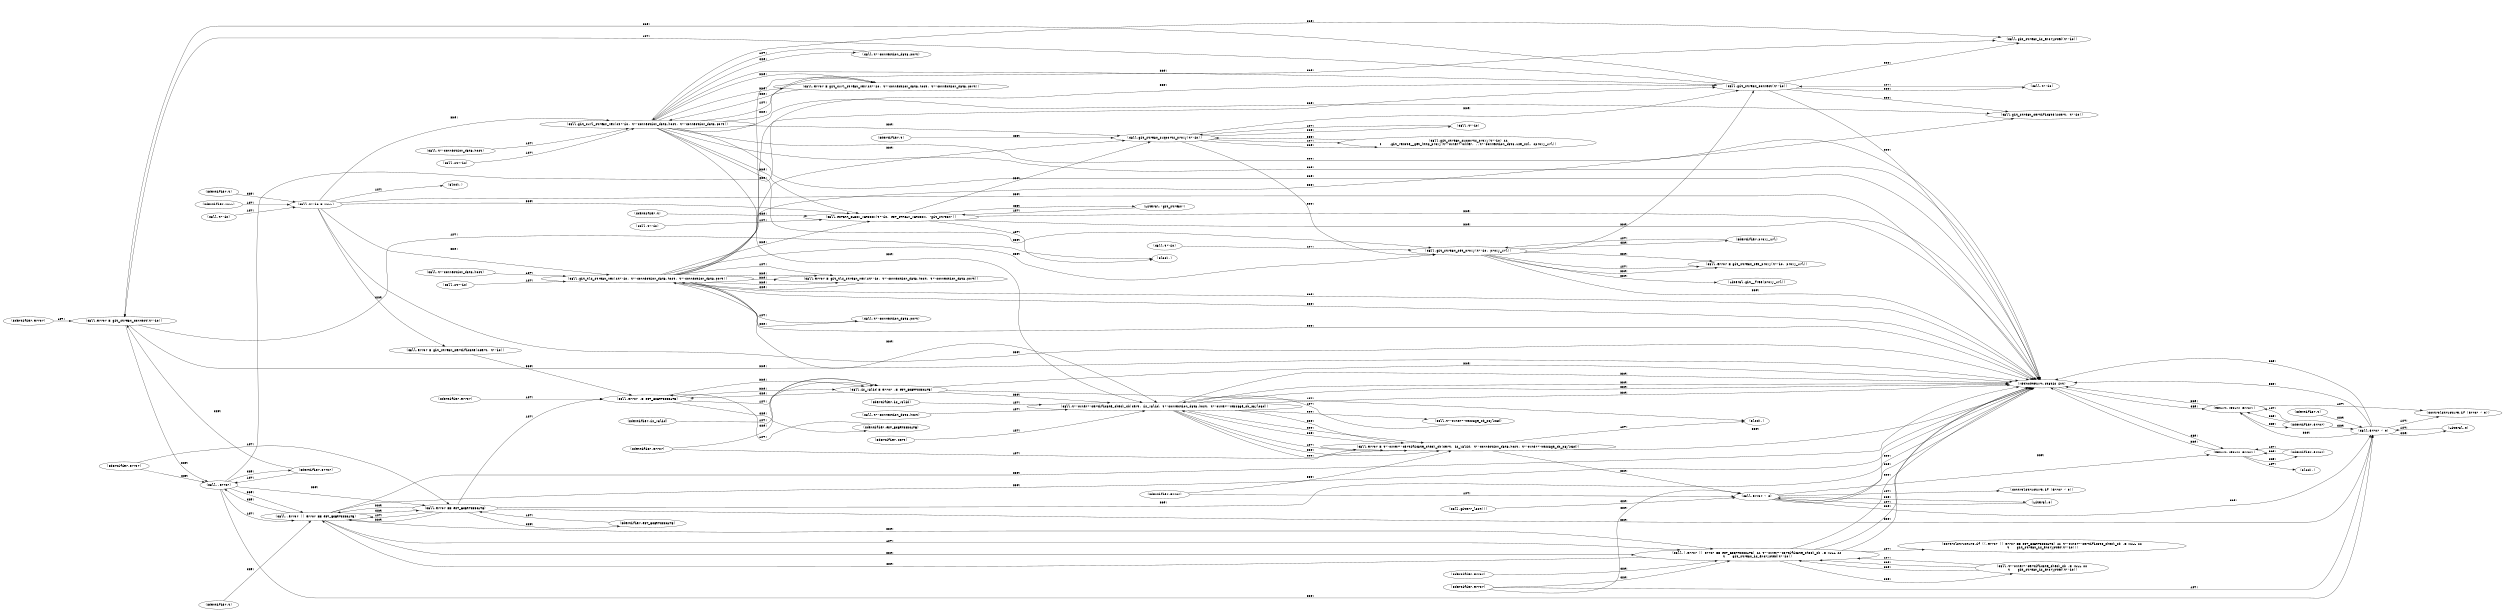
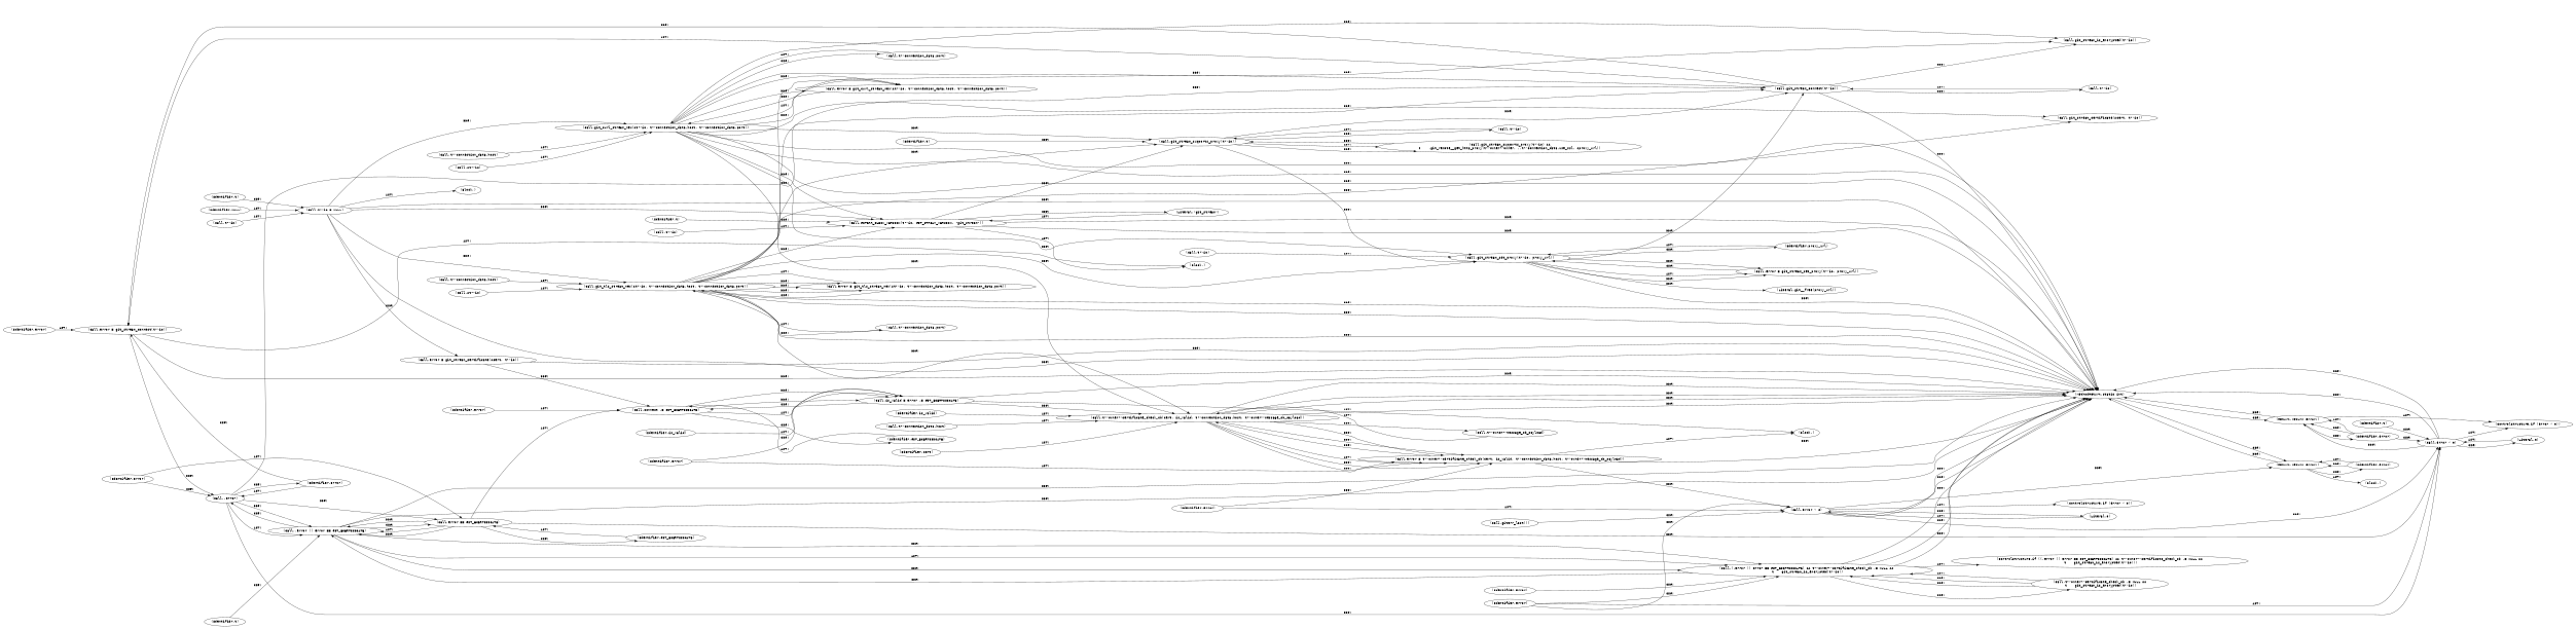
  digraph {
    fontname="DejaVu Sans Mono"
    rankdir=LR
    node [fontname="DejaVu Sans Mono"]
    edge [fontname="DejaVu Sans Mono"]
    n1 [label="(Call,error = git_stream_connect(t->io))"]
    n2 [label="(Call,!error)"]
    n3 [label="(MethodReturn,static int)"]
    n4 [label="(Block,)"]
    n5 [label="(Call,git_stream_connect(t->io))"]
    n6 [label="(Call,git_stream_certificate(&cert, t->io))"]
    n7 [label="(Call,t->io)"]
    n8 [label="(Call,git_stream_is_encrypted(t->io))"]
    n9 [label="(Call,!error || error == GIT_ECERTIFICATE)"]
    n10 [label="(Call,error == GIT_ECERTIFICATE)"]
    n11 [label="(Call,error < 0)"]
    n12 [label="(Identifier,error)"]
    n13 [label="(Return,return error;)"]
    n14 [label="(Return,return error;)"]
    n15 [label="(Call,git_stream_set_proxy(t->io, proxy_url))"]
    n16 [label="(Call,error = git_stream_set_proxy(t->io, proxy_url))"]
    n17 [label="(Literal,git__free(proxy_url))"]
    n18 [label="(Identifier,proxy_url)"]
    n19 [label="(Call,git_tls_stream_new(&t->io, t->connection_data.host, t->connection_data.port))"]
    n20 [label="(Call,git_stream_supports_proxy(t->io))"]
    n21 [label="(Call,GITERR_CHECK_VERSION(t->io, GIT_STREAM_VERSION, \"git_stream\"))"]
    n22 [label="(Call,t->owner->certificate_check_cb(cert, is_valid, t->connection_data.host, t->owner->message_cb_payload))"]
    n23 [label="(Call,t->connection_data.port)"]
    n24 [label="(Call,error = git_tls_stream_new(&t->io, t->connection_data.host, t->connection_data.port))"]
    n25 [label="(Call,t->io)"]
    n26 [label="(Call,git_stream_supports_proxy(t->io) &&\n\t    !git_remote__get_http_proxy(t->owner->owner, !!t->connection_data.use_ssl, &proxy_url))"]
    n27 [label="(Literal,\"git_stream\")"]
    n28 [label="(Call,error = t->owner->certificate_check_cb(cert, is_valid, t->connection_data.host, t->owner->message_cb_payload))"]
    n29 [label="(Call,t->owner->message_cb_payload)"]
    n30 [label="(Call,t->io = NULL)"]
    n31 [label="(Call,git_curl_stream_new(&t->io, t->connection_data.host, t->connection_data.port))"]
    n32 [label="(Block,)"]
    n33 [label="(Call,error = git_stream_certificate(&cert, t->io))"]
    n34 [label="(Call,error = git_curl_stream_new(&t->io, t->connection_data.host, t->connection_data.port))"]
    n35 [label="(Call,t->connection_data.port)"]
    n36 [label="(Identifier,NULL)"]
    n37 [label="(Call,(!error || error == GIT_ECERTIFICATE) && t->owner->certificate_check_cb != NULL &&\n \t    git_stream_is_encrypted(t->io))"]
-   n38 [label="(Call,error != GIT_ECERTIFICATE)"]
+   n38 [label="(Call,connect != GIT_ECERTIFICATE)"]
    n39 [label="(Identifier,GIT_ECERTIFICATE)"]
    n40 [label="(Literal,0)"]
    n41 [label="(ControlStructure,if (error < 0))"]
    n42 [label="(ControlStructure,if ((!error || error == GIT_ECERTIFICATE) && t->owner->certificate_check_cb != NULL &&\n \t    git_stream_is_encrypted(t->io)))"]
    n43 [label="(Call,t->owner->certificate_check_cb != NULL &&\n \t    git_stream_is_encrypted(t->io))"]
    n44 [label="(Call,is_valid = error != GIT_ECERTIFICATE)"]
    n45 [label="(Identifier,GIT_ECERTIFICATE)"]
    n46 [label="(Block,)"]
    n47 [label="(Call,error < 0)"]
    n48 [label="(ControlStructure,if (error < 0))"]
    n49 [label="(Literal,0)"]
    n50 [label="(Block,)"]
    n51 [label="(Identifier,error)"]
    n52 [label="(Identifier,error)"]
    n53 [label="(Call,t->connection_data.host)"]
    n54 [label="(Identifier,error)"]
    n55 [label="(Identifier,error)"]
    n56 [label="(Identifier,t)"]
    n57 [label="(Identifier,error)"]
    n58 [label="(Identifier,error)"]
    n59 [label="(Identifier,t)"]
    n60 [label="(Identifier,error)"]
    n61 [label="(Identifier,error)"]
    n62 [label="(Call,t->connection_data.host)"]
    n63 [label="(Identifier,cert)"]
    n64 [label="(Identifier,t)"]
    n65 [label="(Call,t->io)"]
    n66 [label="(Identifier,is_valid)"]
    n67 [label="(Call,t->io)"]
    n68 [label="(Identifier,t)"]
    n69 [label="(Identifier,is_valid)"]
    n70 [label="(Call,t->io)"]
    n71 [label="(Call,t->connection_data.host)"]
    n72 [label="(Call,giterr_last())"]
    n73 [label="(Identifier,error)"]
    n74 [label="(Call,&t->io)"]
    n75 [label="(Identifier,t)"]
    n76 [label="(Call,&t->io)"]
    n1 -> n2 [label="DDG: "]
    n1 -> n3 [label="DDG: "]
    n1 -> n4 [label="AST: "]
    n2 -> n5 [label="CFG: "]
    n2 -> n9 [label="AST: "]
    n2 -> n9 [label="DDG: "]
    n2 -> n10 [label="DDG: "]
    n2 -> n11 [label="DDG: "]
    n2 -> n12 [label="CFG: "]
    n3 -> n13 [label="CFG: "]
    n3 -> n14 [label="CFG: "]
    n5 -> n1 [label="AST: "]
    n5 -> n1 [label="DDG: "]
    n5 -> n3 [label="DDG: "]
-   n5 -> n6 [label="DDG: "]
    n5 -> n7 [label="CFG: "]
    n5 -> n8 [label="DDG: "]
    n7 -> n5 [label="AST: "]
    n9 -> n2 [label="CFG: "]
    n9 -> n3 [label="DDG: "]
    n9 -> n3 [label="DDG: "]
    n9 -> n10 [label="CFG: "]
    n9 -> n37 [label="AST: "]
    n9 -> n37 [label="DDG: "]
    n9 -> n37 [label="DDG: "]
-   n10 -> n3 [label="DDG: "]
+   n33 -> n3 [label="DDG: "]
    n10 -> n9 [label="AST: "]
    n10 -> n9 [label="DDG: "]
    n10 -> n9 [label="DDG: "]
    n10 -> n11 [label="DDG: "]
    n10 -> n38 [label="AST: "]
    n10 -> n39 [label="CFG: "]
    n11 -> n3 [label="DDG: "]
    n11 -> n3 [label="DDG: "]
    n11 -> n14 [label="DDG: "]
    n11 -> n40 [label="CFG: "]
    n11 -> n41 [label="AST: "]
    n12 -> n1 [label="CFG: "]
    n12 -> n2 [label="AST: "]
    n13 -> n3 [label="DDG: "]
    n13 -> n50 [label="AST: "]
    n13 -> n51 [label="CFG: "]
    n14 -> n3 [label="DDG: "]
    n14 -> n41 [label="AST: "]
    n14 -> n52 [label="CFG: "]
    n15 -> n3 [label="DDG: "]
    n15 -> n5 [label="DDG: "]
    n15 -> n16 [label="AST: "]
    n15 -> n16 [label="DDG: "]
    n15 -> n16 [label="DDG: "]
    n15 -> n17 [label="DDG: "]
    n15 -> n18 [label="CFG: "]
+   n16 -> n15 [label="CFG: "]
    n18 -> n15 [label="AST: "]
    n19 -> n3 [label="DDG: "]
    n19 -> n3 [label="DDG: "]
    n19 -> n3 [label="DDG: "]
    n19 -> n5 [label="DDG: "]
    n19 -> n6 [label="DDG: "]
    n19 -> n8 [label="DDG: "]
    n19 -> n15 [label="DDG: "]
    n19 -> n20 [label="DDG: "]
    n19 -> n21 [label="DDG: "]
    n19 -> n22 [label="DDG: "]
    n19 -> n23 [label="CFG: "]
    n19 -> n24 [label="AST: "]
    n19 -> n24 [label="DDG: "]
    n19 -> n24 [label="DDG: "]
    n19 -> n24 [label="DDG: "]
    n20 -> n5 [label="DDG: "]
    n20 -> n15 [label="DDG: "]
    n20 -> n25 [label="CFG: "]
    n20 -> n26 [label="AST: "]
    n20 -> n26 [label="DDG: "]
    n21 -> n3 [label="DDG: "]
    n21 -> n3 [label="DDG: "]
    n21 -> n4 [label="AST: "]
    n21 -> n20 [label="DDG: "]
    n21 -> n27 [label="CFG: "]
    n22 -> n3 [label="DDG: "]
    n22 -> n3 [label="DDG: "]
    n22 -> n3 [label="DDG: "]
    n22 -> n3 [label="DDG: "]
    n22 -> n28 [label="AST: "]
    n22 -> n28 [label="DDG: "]
    n22 -> n28 [label="DDG: "]
    n22 -> n28 [label="DDG: "]
    n22 -> n28 [label="DDG: "]
    n22 -> n29 [label="CFG: "]
    n23 -> n19 [label="AST: "]
    n24 -> n19 [label="CFG: "]
    n25 -> n20 [label="AST: "]
    n26 -> n20 [label="CFG: "]
    n27 -> n21 [label="AST: "]
    n28 -> n3 [label="DDG: "]
    n28 -> n22 [label="CFG: "]
    n28 -> n46 [label="AST: "]
    n28 -> n47 [label="DDG: "]
    n29 -> n22 [label="AST: "]
    n30 -> n3 [label="DDG: "]
    n30 -> n3 [label="DDG: "]
    n30 -> n19 [label="DDG: "]
    n30 -> n21 [label="DDG: "]
    n30 -> n31 [label="DDG: "]
    n30 -> n32 [label="AST: "]
    n30 -> n33 [label="CFG: "]
    n31 -> n3 [label="DDG: "]
    n31 -> n3 [label="DDG: "]
    n31 -> n3 [label="DDG: "]
    n31 -> n5 [label="DDG: "]
    n31 -> n6 [label="DDG: "]
    n31 -> n8 [label="DDG: "]
    n31 -> n15 [label="DDG: "]
    n31 -> n20 [label="DDG: "]
    n31 -> n21 [label="DDG: "]
    n31 -> n22 [label="DDG: "]
    n31 -> n34 [label="AST: "]
    n31 -> n34 [label="DDG: "]
    n31 -> n34 [label="DDG: "]
    n31 -> n34 [label="DDG: "]
    n31 -> n35 [label="CFG: "]
    n33 -> n38 [label="DDG: "]
    n34 -> n31 [label="CFG: "]
    n35 -> n31 [label="AST: "]
    n36 -> n30 [label="AST: "]
    n37 -> n3 [label="DDG: "]
    n37 -> n3 [label="DDG: "]
    n37 -> n3 [label="DDG: "]
    n37 -> n9 [label="CFG: "]
    n37 -> n42 [label="AST: "]
    n37 -> n43 [label="CFG: "]
    n38 -> n44 [label="AST: "]
    n38 -> n44 [label="DDG: "]
    n38 -> n44 [label="DDG: "]
    n38 -> n45 [label="CFG: "]
    n39 -> n10 [label="AST: "]
    n40 -> n11 [label="AST: "]
    n43 -> n37 [label="AST: "]
    n43 -> n37 [label="DDG: "]
    n43 -> n37 [label="DDG: "]
    n44 -> n3 [label="DDG: "]
    n44 -> n22 [label="DDG: "]
    n44 -> n38 [label="CFG: "]
    n44 -> n46 [label="AST: "]
    n45 -> n38 [label="AST: "]
    n47 -> n3 [label="DDG: "]
    n47 -> n3 [label="DDG: "]
    n47 -> n11 [label="DDG: "]
    n47 -> n13 [label="DDG: "]
    n47 -> n48 [label="AST: "]
    n47 -> n49 [label="CFG: "]
    n49 -> n47 [label="AST: "]
    n51 -> n13 [label="AST: "]
    n51 -> n13 [label="DDG: "]
    n52 -> n11 [label="CFG: "]
    n52 -> n14 [label="AST: "]
    n52 -> n14 [label="DDG: "]
    n53 -> n22 [label="AST: "]
    n54 -> n2 [label="CFG: "]
    n54 -> n10 [label="AST: "]
    n55 -> n38 [label="AST: "]
    n56 -> n21 [label="CFG: "]
    n57 -> n28 [label="CFG: "]
    n57 -> n47 [label="AST: "]
    n58 -> n28 [label="AST: "]
    n58 -> n44 [label="CFG: "]
    n59 -> n20 [label="CFG: "]
    n60 -> n11 [label="AST: "]
    n60 -> n37 [label="CFG: "]
    n60 -> n47 [label="CFG: "]
    n61 -> n37 [label="CFG: "]
    n62 -> n31 [label="AST: "]
    n63 -> n22 [label="AST: "]
    n64 -> n11 [label="CFG: "]
    n65 -> n21 [label="AST: "]
    n66 -> n44 [label="AST: "]
    n67 -> n30 [label="AST: "]
    n68 -> n9 [label="CFG: "]
    n69 -> n22 [label="AST: "]
    n70 -> n15 [label="AST: "]
    n71 -> n19 [label="AST: "]
    n72 -> n47 [label="CFG: "]
    n73 -> n1 [label="AST: "]
    n74 -> n31 [label="AST: "]
    n75 -> n30 [label="CFG: "]
    n76 -> n19 [label="AST: "]
  }
